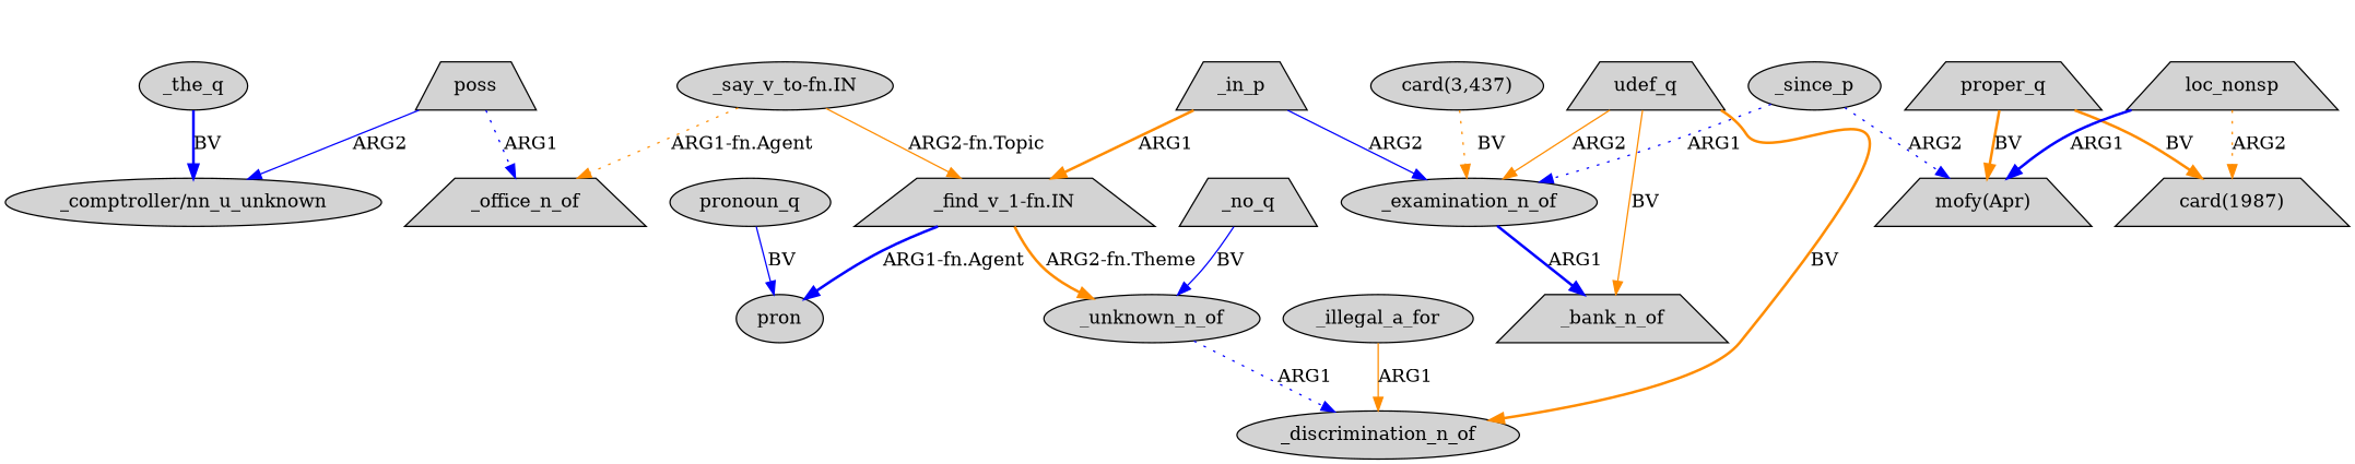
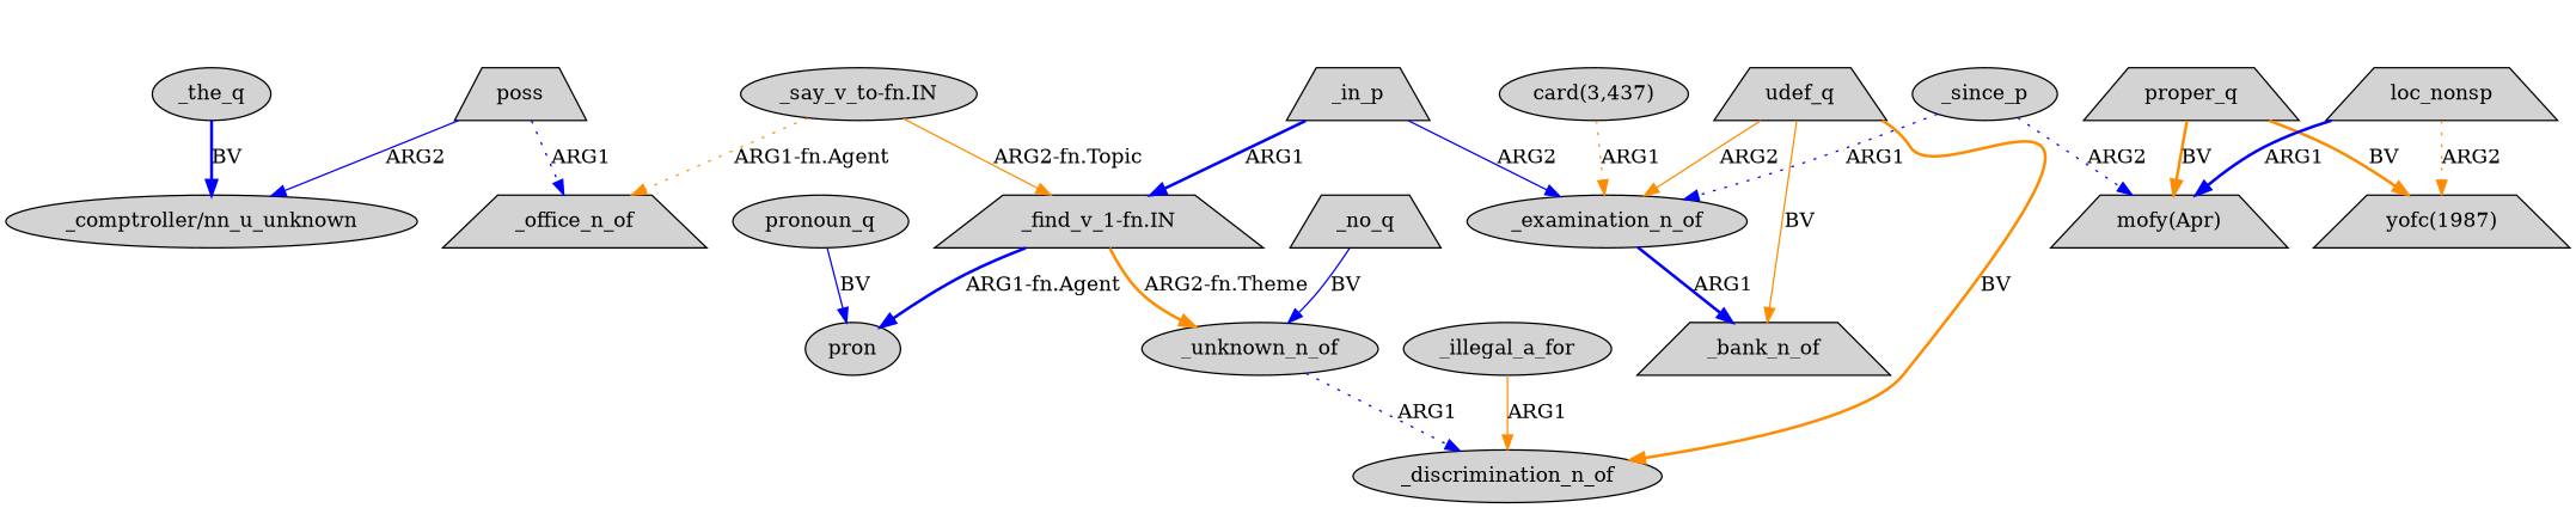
  digraph {
    node [shape=trapezium style=filled]
    edge [color=blue style=bold]
    poss
    _office_n_of
    "_comptroller/nn_u_unknown" [shape=ellipse]
    proper_q
    "mofy(Apr)"
-   "yofc(1987)" [label="card(1987)"]
+   "yofc(1987)"
    "_say_v_to-fn.IN" [shape=ellipse]
    "_find_v_1-fn.IN"
    pron [shape=ellipse]
    n10 [label=_unknown_n_of shape=ellipse]
    _examination_n_of [shape=ellipse]
    _bank_n_of
    pronoun_q [shape=ellipse]
    _since_p [shape=ellipse]
    _no_q
    _discrimination_n_of [shape=ellipse]
    _the_q [shape=ellipse]
    _in_p
    loc_nonsp
    "card(3,437)" [shape=ellipse]
    _illegal_a_for [shape=ellipse]
    udef_q
    poss -> _office_n_of [label=ARG1 style=dotted]
    poss -> "_comptroller/nn_u_unknown" [label=ARG2 style=solid]
    proper_q -> "mofy(Apr)" [color=darkorange label=BV]
    proper_q -> "yofc(1987)" [color=darkorange label=BV]
    "_say_v_to-fn.IN" -> _office_n_of [color=darkorange label="ARG1-fn.Agent" style=dotted]
    "_say_v_to-fn.IN" -> "_find_v_1-fn.IN" [color=darkorange label="ARG2-fn.Topic" style=solid]
    "_find_v_1-fn.IN" -> pron [label="ARG1-fn.Agent"]
    "_find_v_1-fn.IN" -> n10 [color=darkorange label="ARG2-fn.Theme"]
    n10 -> _discrimination_n_of [label=ARG1 style=dotted]
    _examination_n_of -> _bank_n_of [label=ARG1]
    pronoun_q -> pron [label=BV style=solid]
    _since_p -> "mofy(Apr)" [label=ARG2 style=dotted]
    _since_p -> _examination_n_of [label=ARG1 style=dotted]
    _no_q -> n10 [label=BV style=solid]
    _the_q -> "_comptroller/nn_u_unknown" [label=BV]
-   _in_p -> "_find_v_1-fn.IN" [color=darkorange label=ARG1]
+   _in_p -> "_find_v_1-fn.IN" [label=ARG1]
    _in_p -> _examination_n_of [label=ARG2 style=solid]
    loc_nonsp -> "mofy(Apr)" [label=ARG1]
    loc_nonsp -> "yofc(1987)" [color=darkorange label=ARG2 style=dotted]
-   "card(3,437)" -> _examination_n_of [color=darkorange label=BV style=dotted]
+   "card(3,437)" -> _examination_n_of [color=darkorange label=ARG1 style=dotted]
    _illegal_a_for -> _discrimination_n_of [color=darkorange label=ARG1 style=solid]
    udef_q -> _examination_n_of [color=darkorange label=ARG2 style=solid]
    udef_q -> _bank_n_of [color=darkorange label=BV style=solid]
    udef_q -> _discrimination_n_of [color=darkorange label=BV]
  }
